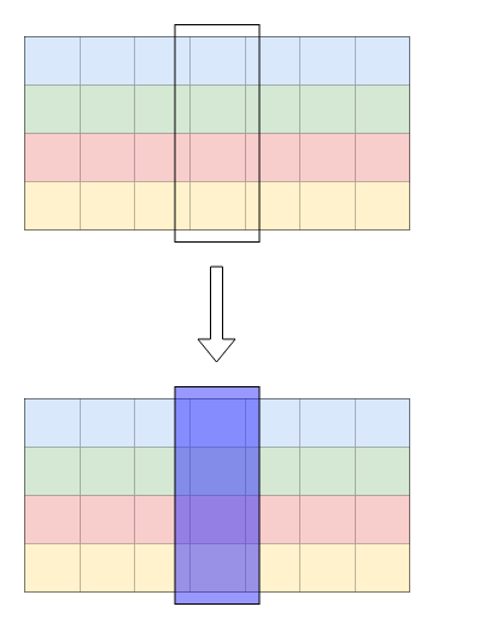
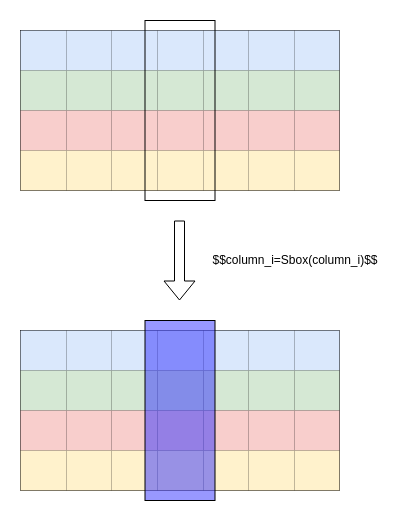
  <mxCell id="0" />
  <mxCell id="1" parent="0" />
  <mxCell id="2" value="" style="shape=table;html=1;whiteSpace=wrap;startSize=0;container=1;collapsible=0;childLayout=tableLayout;" parent="1" vertex="1"><mxGeometry x="20" y="30" width="319" height="160" as="geometry" /></mxCell>
  <mxCell id="3" style="shape=partialRectangle;html=1;whiteSpace=wrap;collapsible=0;dropTarget=0;pointerEvents=0;fillColor=none;top=0;left=0;bottom=0;right=0;points=[[0,0.5],[1,0.5]];portConstraint=eastwest;" parent="2" vertex="1"><mxGeometry width="319" height="40" as="geometry" /></mxCell>
  <mxCell id="4" style="shape=partialRectangle;html=1;whiteSpace=wrap;connectable=0;fillColor=#dae8fc;top=0;left=0;bottom=0;right=0;overflow=hidden;strokeColor=#6c8ebf;" parent="3" vertex="1"><mxGeometry width="46" height="40" as="geometry" /></mxCell>
  <mxCell id="5" style="shape=partialRectangle;html=1;whiteSpace=wrap;connectable=0;fillColor=#dae8fc;top=0;left=0;bottom=0;right=0;overflow=hidden;strokeColor=#6c8ebf;" parent="3" vertex="1"><mxGeometry x="46" width="45" height="40" as="geometry" /></mxCell>
  <mxCell id="6" style="shape=partialRectangle;html=1;whiteSpace=wrap;connectable=0;fillColor=#dae8fc;top=0;left=0;bottom=0;right=0;overflow=hidden;strokeColor=#6c8ebf;" parent="3" vertex="1"><mxGeometry x="91" width="46" height="40" as="geometry" /></mxCell>
  <mxCell id="7" style="shape=partialRectangle;html=1;whiteSpace=wrap;connectable=0;fillColor=#dae8fc;top=0;left=0;bottom=0;right=0;overflow=hidden;strokeColor=#6c8ebf;" parent="3" vertex="1"><mxGeometry x="137" width="46" height="40" as="geometry" /></mxCell>
  <mxCell id="8" style="shape=partialRectangle;html=1;whiteSpace=wrap;connectable=0;fillColor=#dae8fc;top=0;left=0;bottom=0;right=0;overflow=hidden;strokeColor=#6c8ebf;" parent="3" vertex="1"><mxGeometry x="183" width="45" height="40" as="geometry" /></mxCell>
  <mxCell id="9" style="shape=partialRectangle;html=1;whiteSpace=wrap;connectable=0;fillColor=#dae8fc;top=0;left=0;bottom=0;right=0;overflow=hidden;strokeColor=#6c8ebf;" parent="3" vertex="1"><mxGeometry x="228" width="46" height="40" as="geometry" /></mxCell>
  <mxCell id="10" style="shape=partialRectangle;html=1;whiteSpace=wrap;connectable=0;fillColor=#dae8fc;top=0;left=0;bottom=0;right=0;overflow=hidden;strokeColor=#6c8ebf;" parent="3" vertex="1"><mxGeometry x="274" width="45" height="40" as="geometry" /></mxCell>
  <mxCell id="11" value="" style="shape=partialRectangle;html=1;whiteSpace=wrap;collapsible=0;dropTarget=0;pointerEvents=0;fillColor=none;top=0;left=0;bottom=0;right=0;points=[[0,0.5],[1,0.5]];portConstraint=eastwest;" parent="2" vertex="1"><mxGeometry y="40" width="319" height="40" as="geometry" /></mxCell>
  <mxCell id="12" style="shape=partialRectangle;html=1;whiteSpace=wrap;connectable=0;fillColor=#d5e8d4;top=0;left=0;bottom=0;right=0;overflow=hidden;strokeColor=#82b366;" parent="11" vertex="1"><mxGeometry width="46" height="40" as="geometry" /></mxCell>
  <mxCell id="13" style="shape=partialRectangle;html=1;whiteSpace=wrap;connectable=0;fillColor=#d5e8d4;top=0;left=0;bottom=0;right=0;overflow=hidden;strokeColor=#82b366;" parent="11" vertex="1"><mxGeometry x="46" width="45" height="40" as="geometry" /></mxCell>
  <mxCell id="14" style="shape=partialRectangle;html=1;whiteSpace=wrap;connectable=0;fillColor=#d5e8d4;top=0;left=0;bottom=0;right=0;overflow=hidden;strokeColor=#82b366;" parent="11" vertex="1"><mxGeometry x="91" width="46" height="40" as="geometry" /></mxCell>
  <mxCell id="15" style="shape=partialRectangle;html=1;whiteSpace=wrap;connectable=0;fillColor=#d5e8d4;top=0;left=0;bottom=0;right=0;overflow=hidden;strokeColor=#82b366;" parent="11" vertex="1"><mxGeometry x="137" width="46" height="40" as="geometry" /></mxCell>
  <mxCell id="16" style="shape=partialRectangle;html=1;whiteSpace=wrap;connectable=0;fillColor=#d5e8d4;top=0;left=0;bottom=0;right=0;overflow=hidden;strokeColor=#82b366;" parent="11" vertex="1"><mxGeometry x="183" width="45" height="40" as="geometry" /></mxCell>
  <mxCell id="17" style="shape=partialRectangle;html=1;whiteSpace=wrap;connectable=0;fillColor=#d5e8d4;top=0;left=0;bottom=0;right=0;overflow=hidden;strokeColor=#82b366;" parent="11" vertex="1"><mxGeometry x="228" width="46" height="40" as="geometry" /></mxCell>
  <mxCell id="18" style="shape=partialRectangle;html=1;whiteSpace=wrap;connectable=0;fillColor=#d5e8d4;top=0;left=0;bottom=0;right=0;overflow=hidden;strokeColor=#82b366;" parent="11" vertex="1"><mxGeometry x="274" width="45" height="40" as="geometry" /></mxCell>
  <mxCell id="19" value="" style="shape=partialRectangle;html=1;whiteSpace=wrap;collapsible=0;dropTarget=0;pointerEvents=0;fillColor=none;top=0;left=0;bottom=0;right=0;points=[[0,0.5],[1,0.5]];portConstraint=eastwest;" parent="2" vertex="1"><mxGeometry y="80" width="319" height="40" as="geometry" /></mxCell>
  <mxCell id="20" style="shape=partialRectangle;html=1;whiteSpace=wrap;connectable=0;fillColor=#f8cecc;top=0;left=0;bottom=0;right=0;overflow=hidden;strokeColor=#b85450;" parent="19" vertex="1"><mxGeometry width="46" height="40" as="geometry" /></mxCell>
  <mxCell id="21" style="shape=partialRectangle;html=1;whiteSpace=wrap;connectable=0;fillColor=#f8cecc;top=0;left=0;bottom=0;right=0;overflow=hidden;strokeColor=#b85450;" parent="19" vertex="1"><mxGeometry x="46" width="45" height="40" as="geometry" /></mxCell>
  <mxCell id="22" style="shape=partialRectangle;html=1;whiteSpace=wrap;connectable=0;fillColor=#f8cecc;top=0;left=0;bottom=0;right=0;overflow=hidden;strokeColor=#b85450;" parent="19" vertex="1"><mxGeometry x="91" width="46" height="40" as="geometry" /></mxCell>
  <mxCell id="23" style="shape=partialRectangle;html=1;whiteSpace=wrap;connectable=0;fillColor=#f8cecc;top=0;left=0;bottom=0;right=0;overflow=hidden;strokeColor=#b85450;" parent="19" vertex="1"><mxGeometry x="137" width="46" height="40" as="geometry" /></mxCell>
  <mxCell id="24" style="shape=partialRectangle;html=1;whiteSpace=wrap;connectable=0;fillColor=#f8cecc;top=0;left=0;bottom=0;right=0;overflow=hidden;strokeColor=#b85450;" parent="19" vertex="1"><mxGeometry x="183" width="45" height="40" as="geometry" /></mxCell>
  <mxCell id="25" style="shape=partialRectangle;html=1;whiteSpace=wrap;connectable=0;fillColor=#f8cecc;top=0;left=0;bottom=0;right=0;overflow=hidden;strokeColor=#b85450;" parent="19" vertex="1"><mxGeometry x="228" width="46" height="40" as="geometry" /></mxCell>
  <mxCell id="26" style="shape=partialRectangle;html=1;whiteSpace=wrap;connectable=0;fillColor=#f8cecc;top=0;left=0;bottom=0;right=0;overflow=hidden;strokeColor=#b85450;" parent="19" vertex="1"><mxGeometry x="274" width="45" height="40" as="geometry" /></mxCell>
  <mxCell id="27" value="" style="shape=partialRectangle;html=1;whiteSpace=wrap;collapsible=0;dropTarget=0;pointerEvents=0;fillColor=none;top=0;left=0;bottom=0;right=0;points=[[0,0.5],[1,0.5]];portConstraint=eastwest;" parent="2" vertex="1"><mxGeometry y="120" width="319" height="40" as="geometry" /></mxCell>
  <mxCell id="28" style="shape=partialRectangle;html=1;whiteSpace=wrap;connectable=0;fillColor=#fff2cc;top=0;left=0;bottom=0;right=0;overflow=hidden;strokeColor=#d6b656;" parent="27" vertex="1"><mxGeometry width="46" height="40" as="geometry" /></mxCell>
  <mxCell id="29" style="shape=partialRectangle;html=1;whiteSpace=wrap;connectable=0;fillColor=#fff2cc;top=0;left=0;bottom=0;right=0;overflow=hidden;strokeColor=#d6b656;" parent="27" vertex="1"><mxGeometry x="46" width="45" height="40" as="geometry" /></mxCell>
  <mxCell id="30" style="shape=partialRectangle;html=1;whiteSpace=wrap;connectable=0;fillColor=#fff2cc;top=0;left=0;bottom=0;right=0;overflow=hidden;strokeColor=#d6b656;" parent="27" vertex="1"><mxGeometry x="91" width="46" height="40" as="geometry" /></mxCell>
  <mxCell id="31" style="shape=partialRectangle;html=1;whiteSpace=wrap;connectable=0;fillColor=#fff2cc;top=0;left=0;bottom=0;right=0;overflow=hidden;strokeColor=#d6b656;" parent="27" vertex="1"><mxGeometry x="137" width="46" height="40" as="geometry" /></mxCell>
  <mxCell id="32" style="shape=partialRectangle;html=1;whiteSpace=wrap;connectable=0;fillColor=#fff2cc;top=0;left=0;bottom=0;right=0;overflow=hidden;strokeColor=#d6b656;" parent="27" vertex="1"><mxGeometry x="183" width="45" height="40" as="geometry" /></mxCell>
  <mxCell id="33" style="shape=partialRectangle;html=1;whiteSpace=wrap;connectable=0;fillColor=#fff2cc;top=0;left=0;bottom=0;right=0;overflow=hidden;strokeColor=#d6b656;" parent="27" vertex="1"><mxGeometry x="228" width="46" height="40" as="geometry" /></mxCell>
  <mxCell id="34" style="shape=partialRectangle;html=1;whiteSpace=wrap;connectable=0;fillColor=#fff2cc;top=0;left=0;bottom=0;right=0;overflow=hidden;strokeColor=#d6b656;" parent="27" vertex="1"><mxGeometry x="274" width="45" height="40" as="geometry" /></mxCell>
  <mxCell id="35" value="" style="rounded=0;whiteSpace=wrap;html=1;fillColor=none;" vertex="1" parent="1"><mxGeometry x="144.5" y="20" width="70" height="180" as="geometry" /></mxCell>
  <mxCell id="36" value="" style="shape=table;html=1;whiteSpace=wrap;startSize=0;container=1;collapsible=0;childLayout=tableLayout;" vertex="1" parent="1"><mxGeometry x="20" y="330" width="319" height="160" as="geometry" /></mxCell>
  <mxCell id="37" style="shape=partialRectangle;html=1;whiteSpace=wrap;collapsible=0;dropTarget=0;pointerEvents=0;fillColor=none;top=0;left=0;bottom=0;right=0;points=[[0,0.5],[1,0.5]];portConstraint=eastwest;" vertex="1" parent="36"><mxGeometry width="319" height="40" as="geometry" /></mxCell>
  <mxCell id="38" style="shape=partialRectangle;html=1;whiteSpace=wrap;connectable=0;fillColor=#dae8fc;top=0;left=0;bottom=0;right=0;overflow=hidden;strokeColor=#6c8ebf;" vertex="1" parent="37"><mxGeometry width="46" height="40" as="geometry" /></mxCell>
  <mxCell id="39" style="shape=partialRectangle;html=1;whiteSpace=wrap;connectable=0;fillColor=#dae8fc;top=0;left=0;bottom=0;right=0;overflow=hidden;strokeColor=#6c8ebf;" vertex="1" parent="37"><mxGeometry x="46" width="45" height="40" as="geometry" /></mxCell>
  <mxCell id="40" style="shape=partialRectangle;html=1;whiteSpace=wrap;connectable=0;fillColor=#dae8fc;top=0;left=0;bottom=0;right=0;overflow=hidden;strokeColor=#6c8ebf;" vertex="1" parent="37"><mxGeometry x="91" width="46" height="40" as="geometry" /></mxCell>
  <mxCell id="41" style="shape=partialRectangle;html=1;whiteSpace=wrap;connectable=0;fillColor=#dae8fc;top=0;left=0;bottom=0;right=0;overflow=hidden;strokeColor=#6c8ebf;" vertex="1" parent="37"><mxGeometry x="137" width="46" height="40" as="geometry" /></mxCell>
  <mxCell id="42" style="shape=partialRectangle;html=1;whiteSpace=wrap;connectable=0;fillColor=#dae8fc;top=0;left=0;bottom=0;right=0;overflow=hidden;strokeColor=#6c8ebf;" vertex="1" parent="37"><mxGeometry x="183" width="45" height="40" as="geometry" /></mxCell>
  <mxCell id="43" style="shape=partialRectangle;html=1;whiteSpace=wrap;connectable=0;fillColor=#dae8fc;top=0;left=0;bottom=0;right=0;overflow=hidden;strokeColor=#6c8ebf;" vertex="1" parent="37"><mxGeometry x="228" width="46" height="40" as="geometry" /></mxCell>
  <mxCell id="44" style="shape=partialRectangle;html=1;whiteSpace=wrap;connectable=0;fillColor=#dae8fc;top=0;left=0;bottom=0;right=0;overflow=hidden;strokeColor=#6c8ebf;" vertex="1" parent="37"><mxGeometry x="274" width="45" height="40" as="geometry" /></mxCell>
  <mxCell id="45" value="" style="shape=partialRectangle;html=1;whiteSpace=wrap;collapsible=0;dropTarget=0;pointerEvents=0;fillColor=none;top=0;left=0;bottom=0;right=0;points=[[0,0.5],[1,0.5]];portConstraint=eastwest;" vertex="1" parent="36"><mxGeometry y="40" width="319" height="40" as="geometry" /></mxCell>
  <mxCell id="46" style="shape=partialRectangle;html=1;whiteSpace=wrap;connectable=0;fillColor=#d5e8d4;top=0;left=0;bottom=0;right=0;overflow=hidden;strokeColor=#82b366;" vertex="1" parent="45"><mxGeometry width="46" height="40" as="geometry" /></mxCell>
  <mxCell id="47" style="shape=partialRectangle;html=1;whiteSpace=wrap;connectable=0;fillColor=#d5e8d4;top=0;left=0;bottom=0;right=0;overflow=hidden;strokeColor=#82b366;" vertex="1" parent="45"><mxGeometry x="46" width="45" height="40" as="geometry" /></mxCell>
  <mxCell id="48" style="shape=partialRectangle;html=1;whiteSpace=wrap;connectable=0;fillColor=#d5e8d4;top=0;left=0;bottom=0;right=0;overflow=hidden;strokeColor=#82b366;" vertex="1" parent="45"><mxGeometry x="91" width="46" height="40" as="geometry" /></mxCell>
  <mxCell id="49" style="shape=partialRectangle;html=1;whiteSpace=wrap;connectable=0;fillColor=#d5e8d4;top=0;left=0;bottom=0;right=0;overflow=hidden;strokeColor=#82b366;" vertex="1" parent="45"><mxGeometry x="137" width="46" height="40" as="geometry" /></mxCell>
  <mxCell id="50" style="shape=partialRectangle;html=1;whiteSpace=wrap;connectable=0;fillColor=#d5e8d4;top=0;left=0;bottom=0;right=0;overflow=hidden;strokeColor=#82b366;" vertex="1" parent="45"><mxGeometry x="183" width="45" height="40" as="geometry" /></mxCell>
  <mxCell id="51" style="shape=partialRectangle;html=1;whiteSpace=wrap;connectable=0;fillColor=#d5e8d4;top=0;left=0;bottom=0;right=0;overflow=hidden;strokeColor=#82b366;" vertex="1" parent="45"><mxGeometry x="228" width="46" height="40" as="geometry" /></mxCell>
  <mxCell id="52" style="shape=partialRectangle;html=1;whiteSpace=wrap;connectable=0;fillColor=#d5e8d4;top=0;left=0;bottom=0;right=0;overflow=hidden;strokeColor=#82b366;" vertex="1" parent="45"><mxGeometry x="274" width="45" height="40" as="geometry" /></mxCell>
  <mxCell id="53" value="" style="shape=partialRectangle;html=1;whiteSpace=wrap;collapsible=0;dropTarget=0;pointerEvents=0;fillColor=none;top=0;left=0;bottom=0;right=0;points=[[0,0.5],[1,0.5]];portConstraint=eastwest;" vertex="1" parent="36"><mxGeometry y="80" width="319" height="40" as="geometry" /></mxCell>
  <mxCell id="54" style="shape=partialRectangle;html=1;whiteSpace=wrap;connectable=0;fillColor=#f8cecc;top=0;left=0;bottom=0;right=0;overflow=hidden;strokeColor=#b85450;" vertex="1" parent="53"><mxGeometry width="46" height="40" as="geometry" /></mxCell>
  <mxCell id="55" style="shape=partialRectangle;html=1;whiteSpace=wrap;connectable=0;fillColor=#f8cecc;top=0;left=0;bottom=0;right=0;overflow=hidden;strokeColor=#b85450;" vertex="1" parent="53"><mxGeometry x="46" width="45" height="40" as="geometry" /></mxCell>
  <mxCell id="56" style="shape=partialRectangle;html=1;whiteSpace=wrap;connectable=0;fillColor=#f8cecc;top=0;left=0;bottom=0;right=0;overflow=hidden;strokeColor=#b85450;" vertex="1" parent="53"><mxGeometry x="91" width="46" height="40" as="geometry" /></mxCell>
  <mxCell id="57" style="shape=partialRectangle;html=1;whiteSpace=wrap;connectable=0;fillColor=#f8cecc;top=0;left=0;bottom=0;right=0;overflow=hidden;strokeColor=#b85450;" vertex="1" parent="53"><mxGeometry x="137" width="46" height="40" as="geometry" /></mxCell>
  <mxCell id="58" style="shape=partialRectangle;html=1;whiteSpace=wrap;connectable=0;fillColor=#f8cecc;top=0;left=0;bottom=0;right=0;overflow=hidden;strokeColor=#b85450;" vertex="1" parent="53"><mxGeometry x="183" width="45" height="40" as="geometry" /></mxCell>
  <mxCell id="59" style="shape=partialRectangle;html=1;whiteSpace=wrap;connectable=0;fillColor=#f8cecc;top=0;left=0;bottom=0;right=0;overflow=hidden;strokeColor=#b85450;" vertex="1" parent="53"><mxGeometry x="228" width="46" height="40" as="geometry" /></mxCell>
  <mxCell id="60" style="shape=partialRectangle;html=1;whiteSpace=wrap;connectable=0;fillColor=#f8cecc;top=0;left=0;bottom=0;right=0;overflow=hidden;strokeColor=#b85450;" vertex="1" parent="53"><mxGeometry x="274" width="45" height="40" as="geometry" /></mxCell>
  <mxCell id="61" value="" style="shape=partialRectangle;html=1;whiteSpace=wrap;collapsible=0;dropTarget=0;pointerEvents=0;fillColor=none;top=0;left=0;bottom=0;right=0;points=[[0,0.5],[1,0.5]];portConstraint=eastwest;" vertex="1" parent="36"><mxGeometry y="120" width="319" height="40" as="geometry" /></mxCell>
  <mxCell id="62" style="shape=partialRectangle;html=1;whiteSpace=wrap;connectable=0;fillColor=#fff2cc;top=0;left=0;bottom=0;right=0;overflow=hidden;strokeColor=#d6b656;" vertex="1" parent="61"><mxGeometry width="46" height="40" as="geometry" /></mxCell>
  <mxCell id="63" style="shape=partialRectangle;html=1;whiteSpace=wrap;connectable=0;fillColor=#fff2cc;top=0;left=0;bottom=0;right=0;overflow=hidden;strokeColor=#d6b656;" vertex="1" parent="61"><mxGeometry x="46" width="45" height="40" as="geometry" /></mxCell>
  <mxCell id="64" style="shape=partialRectangle;html=1;whiteSpace=wrap;connectable=0;fillColor=#fff2cc;top=0;left=0;bottom=0;right=0;overflow=hidden;strokeColor=#d6b656;" vertex="1" parent="61"><mxGeometry x="91" width="46" height="40" as="geometry" /></mxCell>
  <mxCell id="65" style="shape=partialRectangle;html=1;whiteSpace=wrap;connectable=0;fillColor=#fff2cc;top=0;left=0;bottom=0;right=0;overflow=hidden;strokeColor=#d6b656;" vertex="1" parent="61"><mxGeometry x="137" width="46" height="40" as="geometry" /></mxCell>
  <mxCell id="66" style="shape=partialRectangle;html=1;whiteSpace=wrap;connectable=0;fillColor=#fff2cc;top=0;left=0;bottom=0;right=0;overflow=hidden;strokeColor=#d6b656;" vertex="1" parent="61"><mxGeometry x="183" width="45" height="40" as="geometry" /></mxCell>
  <mxCell id="67" style="shape=partialRectangle;html=1;whiteSpace=wrap;connectable=0;fillColor=#fff2cc;top=0;left=0;bottom=0;right=0;overflow=hidden;strokeColor=#d6b656;" vertex="1" parent="61"><mxGeometry x="228" width="46" height="40" as="geometry" /></mxCell>
  <mxCell id="68" style="shape=partialRectangle;html=1;whiteSpace=wrap;connectable=0;fillColor=#fff2cc;top=0;left=0;bottom=0;right=0;overflow=hidden;strokeColor=#d6b656;" vertex="1" parent="61"><mxGeometry x="274" width="45" height="40" as="geometry" /></mxCell>
  <mxCell id="69" value="" style="rounded=0;whiteSpace=wrap;html=1;fillOpacity=50;fillColor=#3333FF;" vertex="1" parent="1"><mxGeometry x="144.5" y="320" width="70" height="180" as="geometry" /></mxCell>
  <mxCell id="70" value="" style="shape=flexArrow;endArrow=classic;html=1;" edge="1" parent="1"><mxGeometry width="50" height="50" relative="1" as="geometry"><mxPoint x="179" y="220" as="sourcePoint" /><mxPoint x="179" y="300" as="targetPoint" /></mxGeometry></mxCell>
+ <mxCell id="71" value="$$column_i=Sbox(column_i)$$" style="text;html=1;strokeColor=none;fillColor=none;align=center;verticalAlign=middle;whiteSpace=wrap;rounded=0;" vertex="1" parent="1"><mxGeometry x="214.5" y="250" width="160" height="20" as="geometry" /></mxCell>
